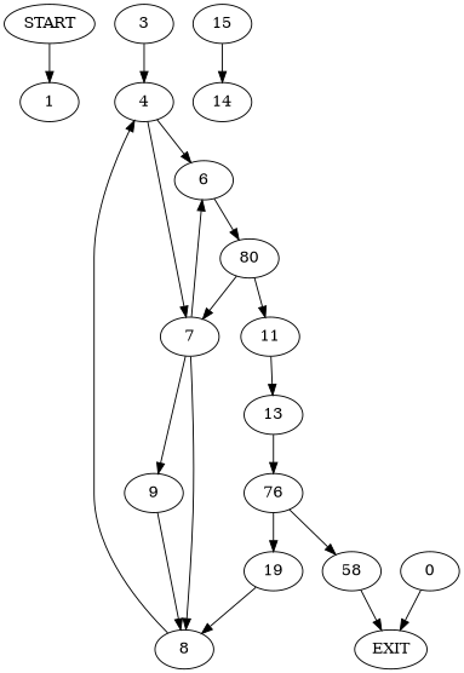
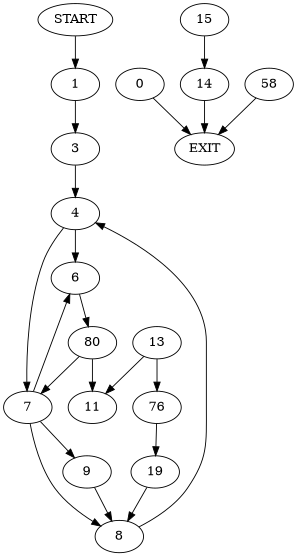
  digraph {
    n1 [label=START]
    1
    3
    n4 [label=EXIT]
    4
    n6 [label=0]
    6
    7
    n9 [label=80]
    8
    9
    11
    13
    n14 [label=76]
    14
    15
    n17 [label=58]
    19
    n1 -> 1
+   1 -> 3
    3 -> 4
    4 -> 6
    4 -> 7
    n6 -> n4
    6 -> n9
    7 -> 6
    7 -> 8
    7 -> 9
    n9 -> 7
    n9 -> 11
    8 -> 4
    9 -> 8
-   11 -> 13
+   13 -> 11
    13 -> n14
-   n14 -> n17
    n14 -> 19
+   14 -> n4
    15 -> 14
    n17 -> n4
    19 -> 8
  }
